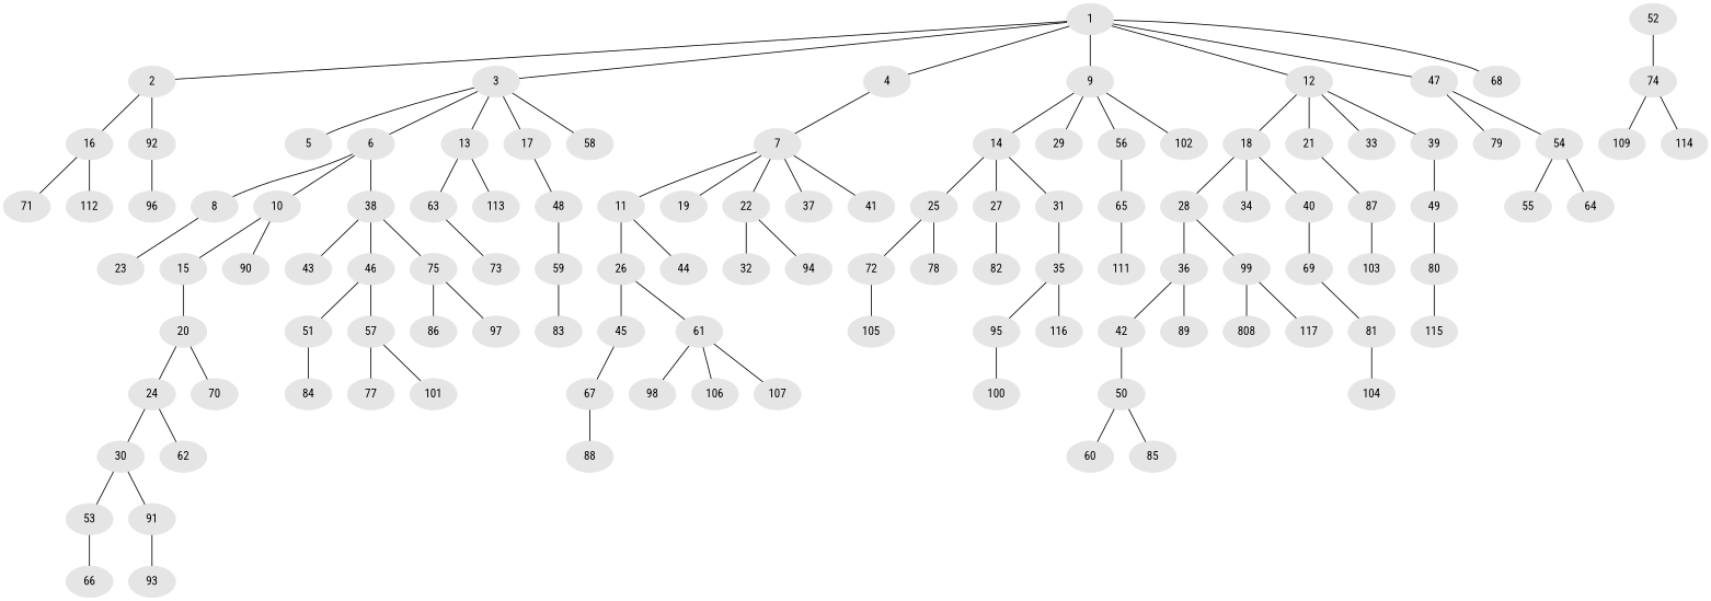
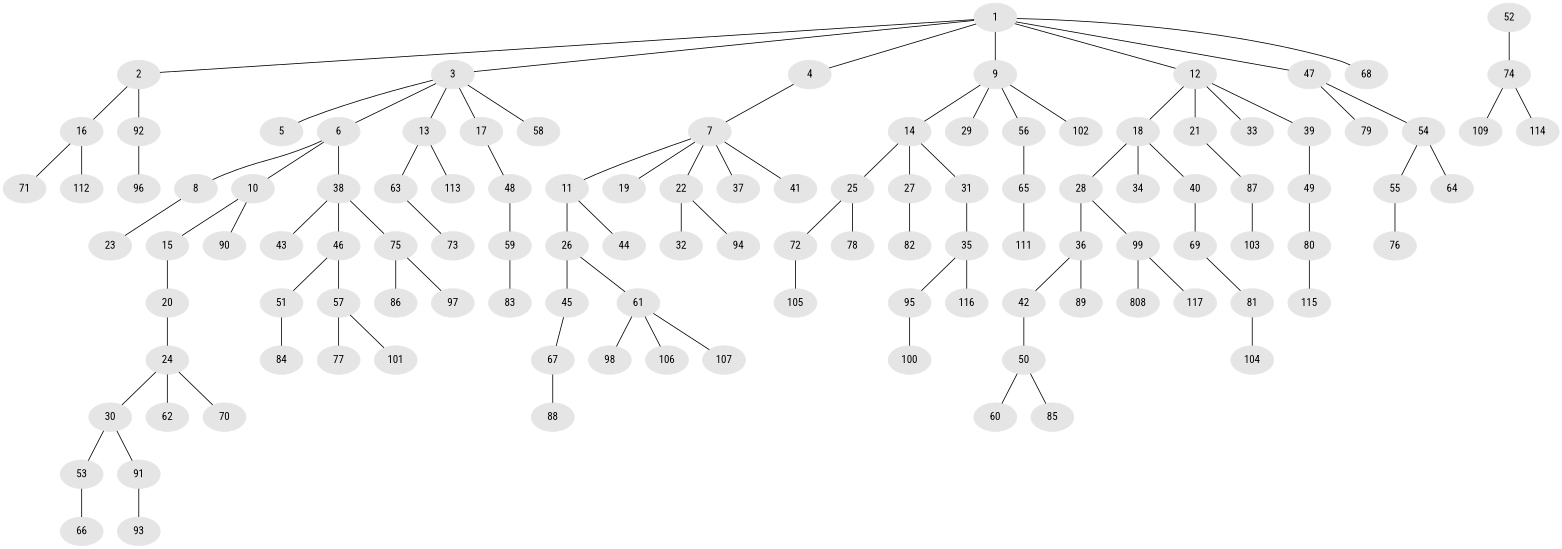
  graph {
    fontname="Roboto Condensed"
    node [color=gray90 fontname="Roboto Condensed" style=filled]
    edge [fontname="Roboto Condensed"]
    1
    2
    3
    4
    9
    12
    47
    68
    16
    92
    5
    6
    13
    17
    58
    7
    14
    29
    56
    102
    18
    21
    33
    39
    79
    54
    71
    112
    96
    8
    10
    38
    63
    113
    48
    11
    19
    22
    37
    41
    23
    15
    90
    43
    46
    75
    26
    44
    32
    94
    25
    27
    31
    65
    20
    45
    61
    28
    34
    40
    87
    49
    73
    72
    78
    82
    35
    24
    59
    36
    99
    69
    30
    62
    70
    103
    53
    91
    105
    67
    98
    106
    107
    42
    89
    n86 [label=808]
    117
    66
    93
    95
    116
    52
    74
    100
    50
    51
    57
    86
    97
    80
    81
    60
    85
    88
    84
    77
    101
    55
    64
    83
    115
    109
    114
+   76
    111
    104
    1 -- 2
    1 -- 3
    1 -- 4
    1 -- 9
    1 -- 12
    1 -- 47
    1 -- 68
    2 -- 16
    2 -- 92
    3 -- 5
    3 -- 6
    3 -- 13
    3 -- 17
    3 -- 58
    4 -- 7
    9 -- 14
    9 -- 29
    9 -- 56
    9 -- 102
    12 -- 18
    12 -- 21
    12 -- 33
    12 -- 39
    47 -- 79
    47 -- 54
    16 -- 71
    16 -- 112
    92 -- 96
    6 -- 8
    6 -- 10
    6 -- 38
    13 -- 63
    13 -- 113
    17 -- 48
    7 -- 11
    7 -- 19
    7 -- 22
    7 -- 37
    7 -- 41
    14 -- 25
    14 -- 27
    14 -- 31
    56 -- 65
    18 -- 28
    18 -- 34
    18 -- 40
    21 -- 87
    39 -- 49
    54 -- 55
    54 -- 64
    8 -- 23
    10 -- 15
    10 -- 90
    38 -- 43
    38 -- 46
    38 -- 75
    63 -- 73
    48 -- 59
    11 -- 26
    11 -- 44
    22 -- 32
    22 -- 94
    15 -- 20
    46 -- 51
    46 -- 57
    75 -- 86
    75 -- 97
    26 -- 45
    26 -- 61
    25 -- 72
    25 -- 78
    27 -- 82
    31 -- 35
    65 -- 111
    20 -- 24
    45 -- 67
    61 -- 98
    61 -- 106
    61 -- 107
    28 -- 36
    28 -- 99
    40 -- 69
    87 -- 103
    49 -- 80
    72 -- 105
    35 -- 95
    35 -- 116
    24 -- 30
    24 -- 62
-   20 -- 70
+   24 -- 70
    59 -- 83
    36 -- 42
    36 -- 89
    99 -- n86
    99 -- 117
    69 -- 81
    30 -- 53
    30 -- 91
    53 -- 66
    91 -- 93
    67 -- 88
    42 -- 50
    95 -- 100
    52 -- 74
    74 -- 109
    74 -- 114
    50 -- 60
    50 -- 85
    51 -- 84
    57 -- 77
    57 -- 101
    80 -- 115
    81 -- 104
+   55 -- 76
  }
